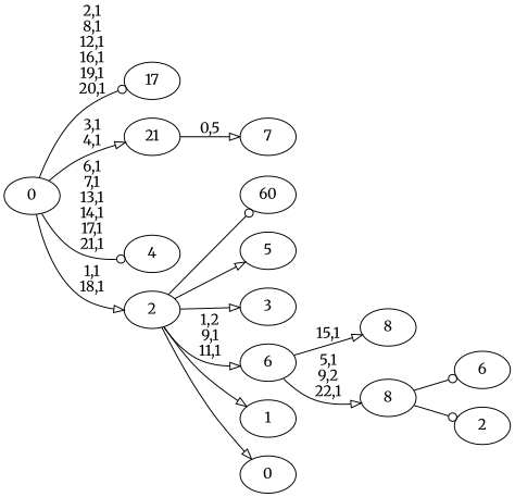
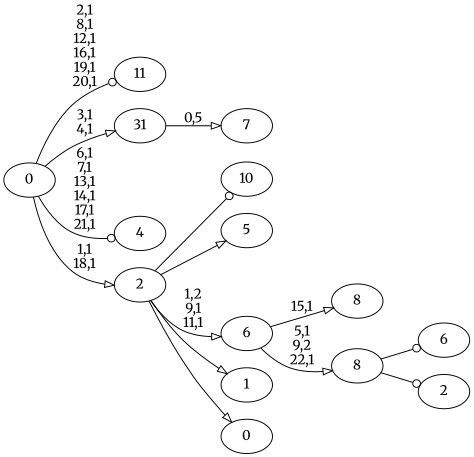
  digraph {
    fontname=Merriweather
    rankdir=LR
    node [fontname=Merriweather]
    edge [arrowhead=onormal fontname=Merriweather]
-   n1 [label=17]
-   n2 [label=60]
+   n1 [label=11]
+   n2 [label=10]
    n3 [label=8]
    n4 [label=7]
-   21
+   21 [label=31]
    n6 [label=6]
    n7 [label=5]
    n8 [label=4]
-   n9 [label=3]
    n10 [label=2]
    8
    6
    n13 [label=1]
    n14 [label=0]
    2
    0
    21 -> n4 [label="0,5"]
    8 -> n6 [arrowhead=odot]
    8 -> n10 [arrowhead=odot]
    6 -> n3 [label="15,1"]
    6 -> 8 [label="5,1\n9,2\n22,1"]
    2 -> n2 [arrowhead=odot]
    2 -> n7
-   2 -> n9
    2 -> 6 [label="1,2\n9,1\n11,1"]
    2 -> n13
    2 -> n14
    0 -> n1 [arrowhead=odot label="2,1\n8,1\n12,1\n16,1\n19,1\n20,1"]
    0 -> 21 [label="3,1\n4,1"]
    0 -> n8 [arrowhead=odot label="6,1\n7,1\n13,1\n14,1\n17,1\n21,1"]
    0 -> 2 [label="1,1\n18,1"]
  }
